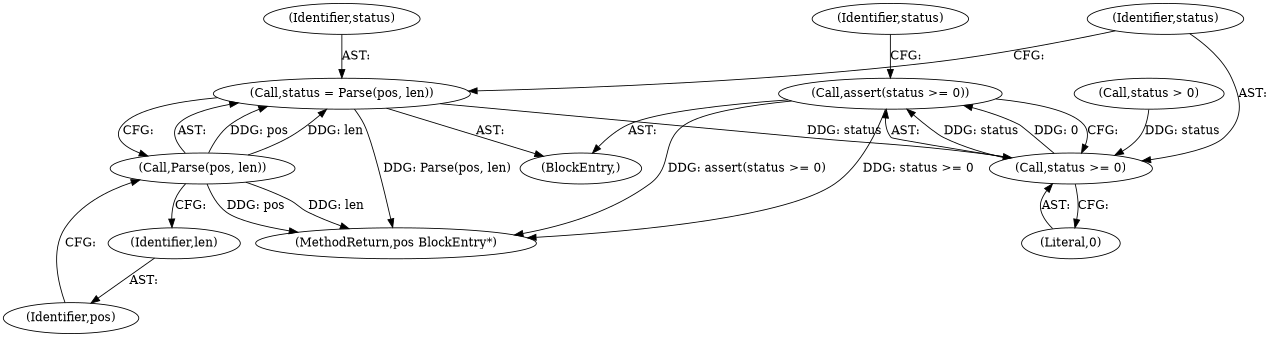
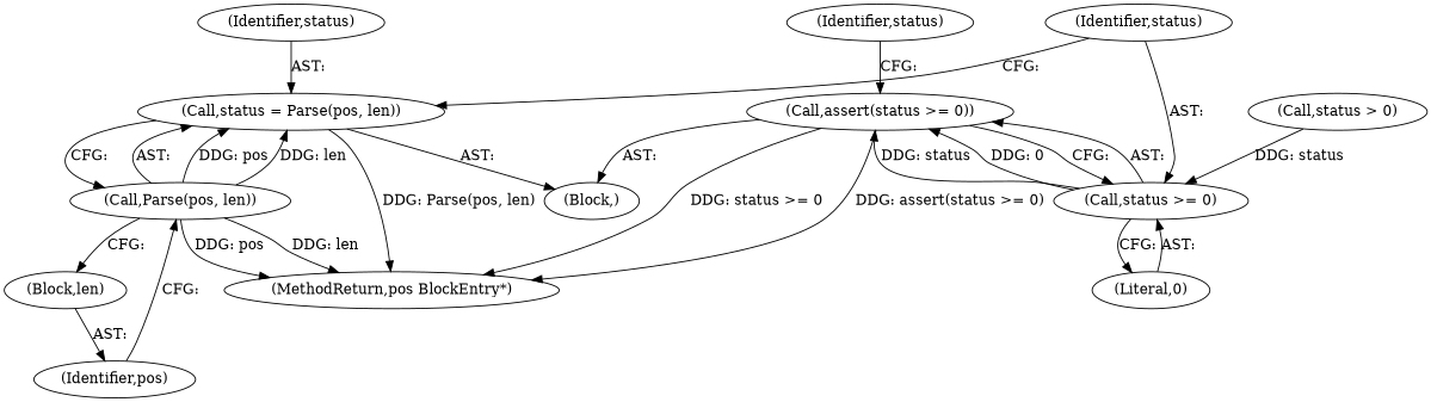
  digraph {
    n1 [label="(Call,assert(status >= 0))"]
    n2 [label="(Call,status >= 0)"]
    n3 [label="(MethodReturn,pos BlockEntry*)"]
-   n4 [label="(BlockEntry,)"]
+   n4 [label="(Block,)"]
    n5 [label="(Literal,0)"]
    n6 [label="(Call,status > 0)"]
    n7 [label="(Call,status = Parse(pos, len))"]
    n8 [label="(Call,Parse(pos, len))"]
-   n9 [label="(Identifier,len)"]
+   n9 [label="(Block,len)"]
    n10 [label="(Identifier,pos)"]
    n11 [label="(Identifier,status)"]
    n12 [label="(Identifier,status)"]
    n13 [label="(Identifier,status)"]
    n1 -> n2 [label="CFG: "]
    n1 -> n3 [label="DDG: status >= 0"]
    n1 -> n3 [label="DDG: assert(status >= 0)"]
    n1 -> n4 [label="AST: "]
    n2 -> n1 [label="AST: "]
    n2 -> n1 [label="DDG: status"]
    n2 -> n1 [label="DDG: 0"]
    n2 -> n5 [label="CFG: "]
    n5 -> n2 [label="AST: "]
    n6 -> n2 [label="DDG: status"]
-   n7 -> n2 [label="DDG: status"]
    n7 -> n3 [label="DDG: Parse(pos, len)"]
    n7 -> n4 [label="AST: "]
    n7 -> n8 [label="CFG: "]
    n8 -> n3 [label="DDG: len"]
    n8 -> n3 [label="DDG: pos"]
    n8 -> n7 [label="AST: "]
    n8 -> n7 [label="DDG: pos"]
    n8 -> n7 [label="DDG: len"]
    n8 -> n9 [label="CFG: "]
    n9 -> n10 [label="AST: "]
    n10 -> n8 [label="CFG: "]
    n11 -> n1 [label="CFG: "]
    n12 -> n7 [label="AST: "]
    n13 -> n2 [label="AST: "]
    n13 -> n7 [label="CFG: "]
  }
